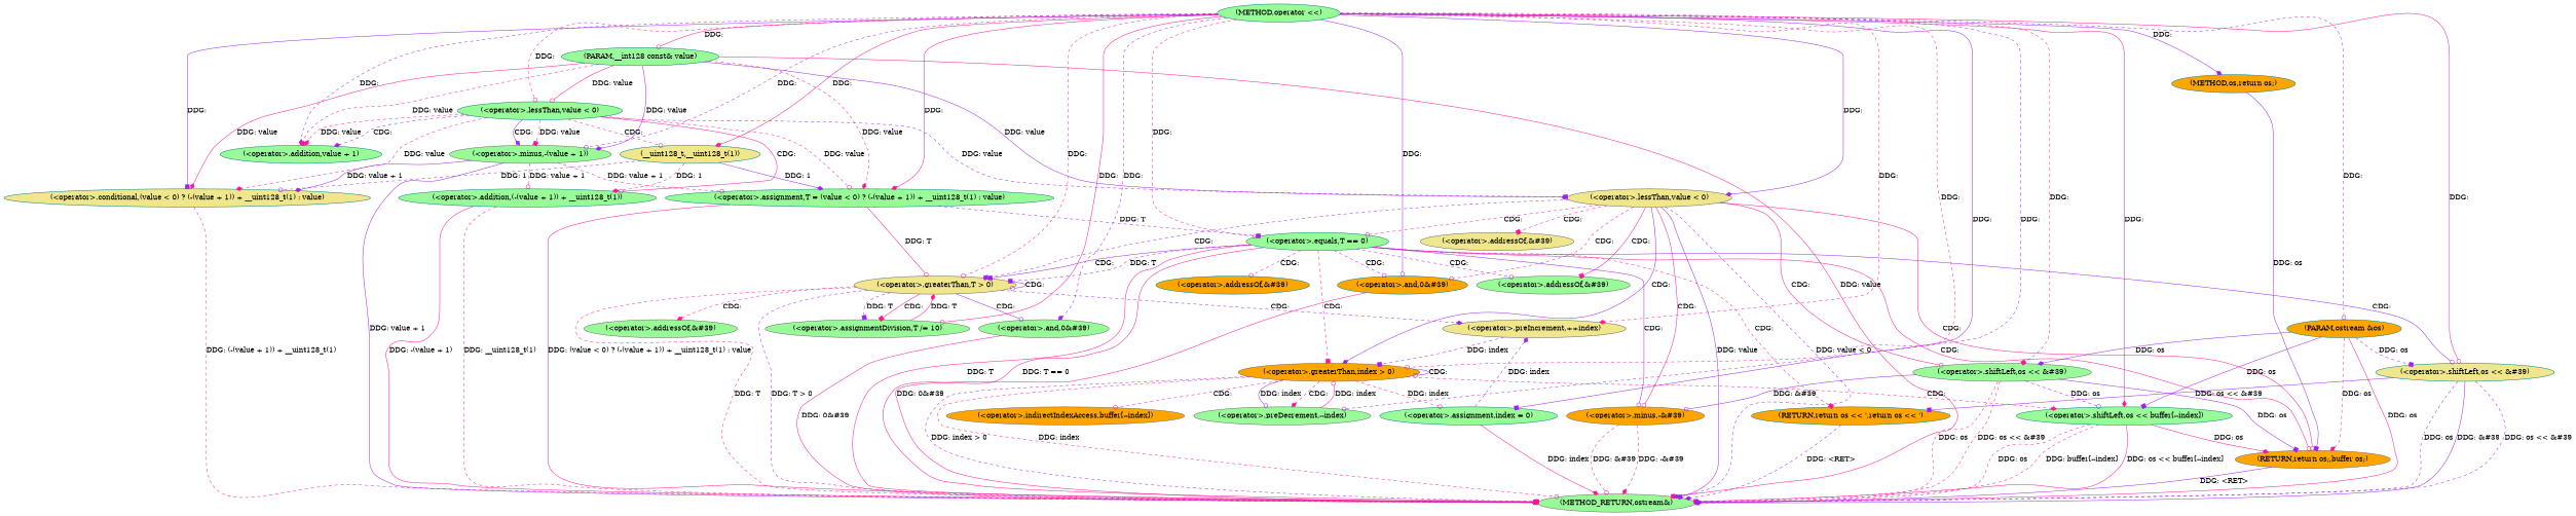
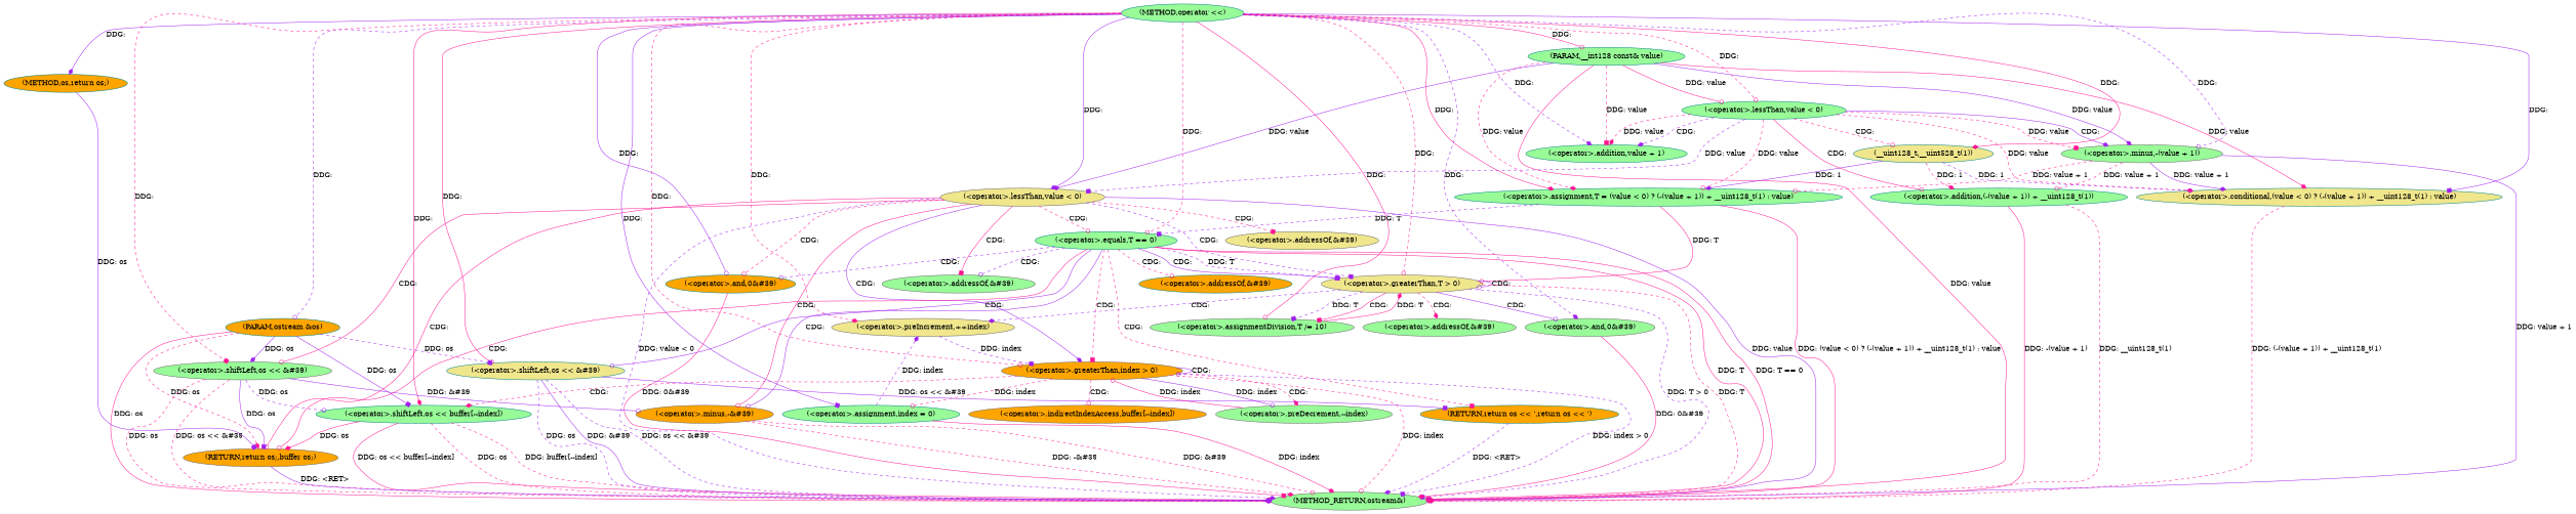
  digraph {
    node [color=teal fillcolor=palegreen style=filled]
    edge [arrowhead=odot color=deeppink style=dashed]
    n1 [label="(METHOD,operator <<)"]
    n2 [fillcolor=orange label="(PARAM,ostream &os)"]
    n3 [label="(PARAM,__int128 const& value)"]
    n4 [label="(<operator>.assignment,index = 0)"]
    n5 [label="(<operator>.assignment,T = (value < 0) ? (-(value + 1)) + __uint128_t(1) : value)"]
    n6 [fillcolor=orange label="(<operator>.and,0&#39)"]
    n7 [color=gray40 fillcolor=khaki label="(<operator>.lessThan,value < 0)"]
    n8 [color=gray40 label="(<operator>.shiftLeft,os << &#39)"]
    n9 [color=gray40 fillcolor=khaki label="(<operator>.greaterThan,T > 0)"]
    n10 [color=gray40 fillcolor=khaki label="(<operator>.preIncrement,++index)"]
    n11 [color=gray40 fillcolor=orange label="(<operator>.greaterThan,index > 0)"]
    n12 [label="(<operator>.shiftLeft,os << buffer[--index])"]
    n13 [fillcolor=orange label="(METHOD,os,return os;)"]
    n14 [fillcolor=khaki label="(<operator>.conditional,(value < 0) ? (-(value + 1)) + __uint128_t(1) : value)"]
    n15 [color=gray40 label="(<operator>.and,0&#39)"]
    n16 [color=gray40 label="(<operator>.assignmentDivision,T /= 10)"]
    n17 [label="(<operator>.lessThan,value < 0)"]
    n18 [label="(<operator>.equals,T == 0)"]
    n19 [color=gray40 label="(<operator>.minus,-(value + 1))"]
-   n20 [fillcolor=khaki label="(__uint128_t,__uint128_t(1))"]
+   n20 [fillcolor=khaki label="(__uint128_t,__uint528_t(1))"]
    n21 [fillcolor=khaki label="(<operator>.shiftLeft,os << &#39)"]
    n22 [color=gray40 label="(<operator>.preDecrement,--index)"]
    n23 [label="(<operator>.addition,value + 1)"]
    n24 [color=gray40 label="(METHOD_RETURN,ostream&)"]
    n25 [color=gray40 fillcolor=orange label="(RETURN,return os;,buffer os;)"]
    n26 [color=gray40 fillcolor=orange label="(<operator>.minus,-&#39)"]
    n27 [color=gray40 label="(<operator>.addressOf,&#39)"]
    n28 [color=gray40 fillcolor=khaki label="(<operator>.addressOf,&#39)"]
    n29 [color=gray40 label="(<operator>.addressOf,&#39)"]
    n30 [color=gray40 fillcolor=orange label="(<operator>.indirectIndexAccess,buffer[--index])"]
    n31 [label="(<operator>.addition,(-(value + 1)) + __uint128_t(1))"]
    n32 [fillcolor=orange label="(RETURN,return os << &#39;,return os << &#39;)"]
    n33 [fillcolor=orange label="(<operator>.addressOf,&#39)"]
    n1 -> n2 [color=purple label="DDG: "]
    n1 -> n3 [label="DDG: " style=solid]
    n1 -> n4 [arrowhead=box color=purple label="DDG: " style=solid]
    n1 -> n5 [arrowhead=diamond label="DDG: " style=solid]
    n1 -> n6 [color=purple label="DDG: " style=solid]
    n1 -> n7 [arrowhead=diamond color=purple label="DDG: " style=solid]
    n1 -> n8 [arrowhead=box label="DDG: "]
    n1 -> n9 [label="DDG: "]
    n1 -> n10 [arrowhead=diamond label="DDG: "]
    n1 -> n11 [label="DDG: "]
    n1 -> n12 [arrowhead=diamond label="DDG: " style=solid]
    n1 -> n13 [arrowhead=diamond color=purple label="DDG: " style=solid]
    n1 -> n14 [arrowhead=box color=purple label="DDG: " style=solid]
    n1 -> n15 [arrowhead=diamond color=purple label="DDG: "]
    n1 -> n16 [label="DDG: " style=solid]
    n1 -> n17 [label="DDG: "]
    n1 -> n18 [label="DDG: "]
    n1 -> n19 [color=purple label="DDG: "]
    n1 -> n20 [arrowhead=diamond label="DDG: " style=solid]
    n1 -> n21 [label="DDG: " style=solid]
-   n1 -> n22 [color=purple label="DDG: "]
    n1 -> n23 [arrowhead=diamond color=purple label="DDG: "]
    n2 -> n8 [arrowhead=diamond color=purple label="DDG: os" style=solid]
    n2 -> n12 [arrowhead=box color=purple label="DDG: os" style=solid]
    n2 -> n21 [arrowhead=box color=purple label="DDG: os"]
    n2 -> n24 [arrowhead=diamond label="DDG: os" style=solid]
    n2 -> n25 [arrowhead=diamond label="DDG: os"]
    n3 -> n5 [arrowhead=diamond label="DDG: value"]
    n3 -> n7 [arrowhead=diamond color=purple label="DDG: value" style=solid]
    n3 -> n14 [arrowhead=diamond label="DDG: value" style=solid]
    n3 -> n17 [label="DDG: value" style=solid]
    n3 -> n19 [arrowhead=diamond color=purple label="DDG: value" style=solid]
    n3 -> n23 [arrowhead=box label="DDG: value"]
    n3 -> n24 [arrowhead=box label="DDG: value" style=solid]
    n4 -> n10 [arrowhead=diamond color=purple label="DDG: index"]
    n4 -> n24 [arrowhead=diamond label="DDG: index" style=solid]
    n5 -> n9 [label="DDG: T" style=solid]
    n5 -> n18 [arrowhead=box color=purple label="DDG: T"]
    n5 -> n24 [label="DDG: (value < 0) ? (-(value + 1)) + __uint128_t(1) : value" style=solid]
    n6 -> n24 [arrowhead=box label="DDG: 0&#39" style=solid]
    n7 -> n6 [label="CDG: "]
    n7 -> n8 [label="CDG: " style=solid]
    n7 -> n9 [arrowhead=box color=purple label="CDG: "]
    n7 -> n11 [arrowhead=diamond color=purple label="CDG: " style=solid]
    n7 -> n18 [label="CDG: "]
    n7 -> n24 [arrowhead=box color=purple label="DDG: value" style=solid]
    n7 -> n24 [arrowhead=diamond color=purple label="DDG: value < 0"]
    n7 -> n25 [label="CDG: " style=solid]
    n7 -> n26 [label="CDG: " style=solid]
    n7 -> n27 [arrowhead=box label="CDG: " style=solid]
    n7 -> n28 [arrowhead=box label="CDG: "]
    n8 -> n12 [color=purple label="DDG: os"]
    n8 -> n24 [arrowhead=diamond label="DDG: os"]
    n8 -> n24 [label="DDG: os << &#39"]
    n8 -> n25 [arrowhead=box color=purple label="DDG: os" style=solid]
    n8 -> n26 [color=purple label="DDG: &#39" style=solid]
    n9 -> n9 [color=purple label="CDG: " style=solid]
    n9 -> n10 [arrowhead=diamond color=purple label="CDG: "]
    n9 -> n15 [color=purple label="CDG: " style=solid]
    n9 -> n16 [arrowhead=box color=purple label="DDG: T"]
    n9 -> n16 [arrowhead=box label="CDG: " style=solid]
    n9 -> n24 [arrowhead=box label="DDG: T"]
    n9 -> n24 [arrowhead=box color=purple label="DDG: T > 0"]
    n9 -> n29 [arrowhead=diamond label="CDG: "]
    n10 -> n11 [arrowhead=box color=purple label="DDG: index"]
    n11 -> n4 [label="DDG: index"]
    n11 -> n11 [color=purple label="CDG: " style=solid]
    n11 -> n12 [arrowhead=diamond label="CDG: "]
    n11 -> n22 [color=purple label="DDG: index" style=solid]
    n11 -> n22 [arrowhead=diamond label="CDG: "]
    n11 -> n24 [label="DDG: index"]
    n11 -> n24 [arrowhead=box color=purple label="DDG: index > 0"]
    n11 -> n30 [label="CDG: "]
    n12 -> n24 [label="DDG: os"]
    n12 -> n24 [arrowhead=diamond label="DDG: buffer[--index]"]
    n12 -> n24 [arrowhead=box label="DDG: os << buffer[--index]" style=solid]
    n12 -> n25 [arrowhead=diamond label="DDG: os" style=solid]
    n13 -> n25 [arrowhead=box color=purple label="DDG: os" style=solid]
    n14 -> n24 [arrowhead=diamond label="DDG: (-(value + 1)) + __uint128_t(1)"]
    n15 -> n24 [arrowhead=diamond label="DDG: 0&#39" style=solid]
    n16 -> n9 [arrowhead=diamond label="DDG: T" style=solid]
    n17 -> n5 [label="DDG: value"]
    n17 -> n7 [arrowhead=box color=purple label="DDG: value"]
    n17 -> n14 [arrowhead=diamond label="DDG: value"]
    n17 -> n19 [arrowhead=box label="DDG: value"]
    n17 -> n19 [arrowhead=diamond color=purple label="CDG: " style=solid]
    n17 -> n20 [label="CDG: "]
    n17 -> n23 [arrowhead=diamond label="DDG: value"]
    n17 -> n23 [arrowhead=diamond color=purple label="CDG: "]
    n17 -> n31 [label="CDG: " style=solid]
    n18 -> n6 [color=purple label="CDG: "]
    n18 -> n9 [arrowhead=box color=purple label="DDG: T"]
    n18 -> n9 [arrowhead=box color=purple label="CDG: " style=solid]
    n18 -> n11 [arrowhead=box label="CDG: "]
    n18 -> n21 [color=purple label="CDG: " style=solid]
    n18 -> n24 [arrowhead=box label="DDG: T" style=solid]
    n18 -> n24 [arrowhead=box label="DDG: T == 0" style=solid]
    n18 -> n25 [label="CDG: " style=solid]
    n18 -> n26 [color=purple label="CDG: " style=solid]
    n18 -> n27 [color=purple label="CDG: "]
    n18 -> n32 [arrowhead=box label="CDG: "]
    n18 -> n33 [label="CDG: "]
    n19 -> n5 [label="DDG: value + 1"]
    n19 -> n14 [arrowhead=diamond color=purple label="DDG: value + 1" style=solid]
    n19 -> n24 [arrowhead=box color=purple label="DDG: value + 1" style=solid]
    n19 -> n31 [label="DDG: value + 1"]
    n20 -> n5 [arrowhead=diamond color=purple label="DDG: 1" style=solid]
    n20 -> n14 [color=purple label="DDG: 1"]
    n20 -> n31 [arrowhead=diamond label="DDG: 1"]
    n21 -> n24 [color=purple label="DDG: os"]
    n21 -> n24 [arrowhead=box color=purple label="DDG: &#39" style=solid]
    n21 -> n24 [arrowhead=diamond color=purple label="DDG: os << &#39"]
    n21 -> n32 [arrowhead=box color=purple label="DDG: os << &#39" style=solid]
    n22 -> n11 [label="DDG: index" style=solid]
    n25 -> n24 [arrowhead=diamond color=purple label="DDG: <RET>" style=solid]
    n26 -> n24 [label="DDG: &#39"]
    n26 -> n24 [arrowhead=diamond label="DDG: -&#39"]
    n31 -> n24 [arrowhead=box label="DDG: -(value + 1)" style=solid]
    n31 -> n24 [arrowhead=diamond label="DDG: __uint128_t(1)"]
    n32 -> n24 [arrowhead=diamond color=purple label="DDG: <RET>"]
  }
